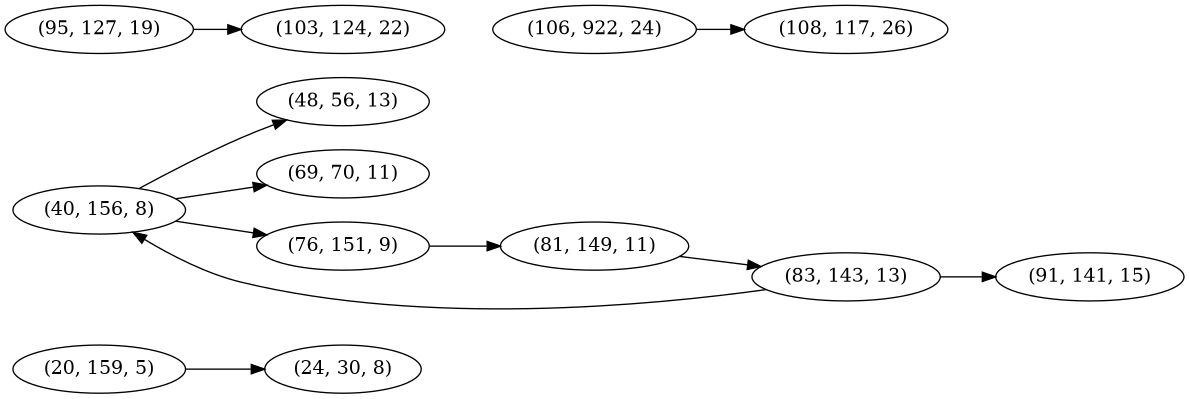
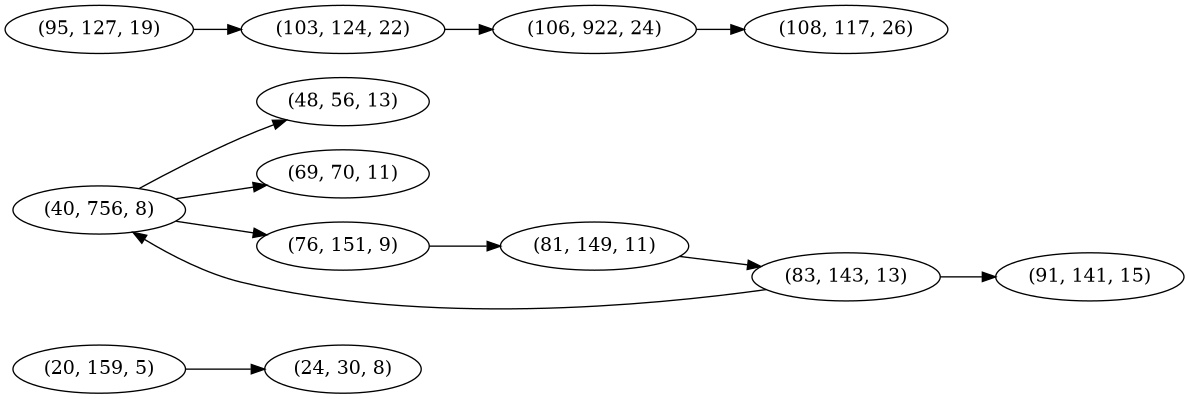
  digraph {
    rankdir=LR
    "(20, 159, 5)"
    "(24, 30, 8)"
-   "(40, 156, 8)"
+   "(40, 156, 8)" [label="(40, 756, 8)"]
    "(48, 56, 13)"
    n5 [label="(69, 70, 11)"]
    "(76, 151, 9)"
    "(81, 149, 11)"
    "(83, 143, 13)"
    "(91, 141, 15)"
    "(95, 127, 19)"
    "(103, 124, 22)"
    n12 [label="(106, 922, 24)"]
    "(108, 117, 26)"
    "(20, 159, 5)" -> "(24, 30, 8)"
    "(40, 156, 8)" -> "(48, 56, 13)"
    "(40, 156, 8)" -> n5
    "(40, 156, 8)" -> "(76, 151, 9)"
    "(76, 151, 9)" -> "(81, 149, 11)"
    "(81, 149, 11)" -> "(83, 143, 13)"
    "(83, 143, 13)" -> "(40, 156, 8)"
    "(83, 143, 13)" -> "(91, 141, 15)"
    "(95, 127, 19)" -> "(103, 124, 22)"
+   "(103, 124, 22)" -> n12
    n12 -> "(108, 117, 26)"
  }
